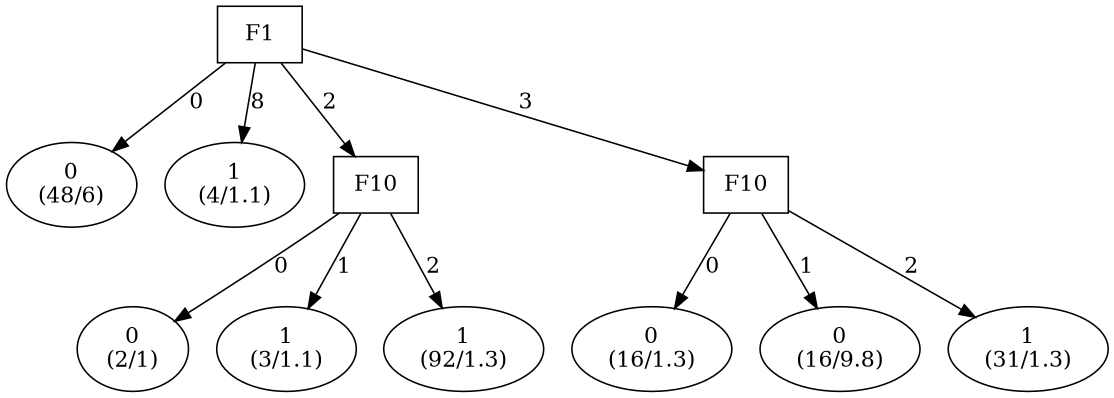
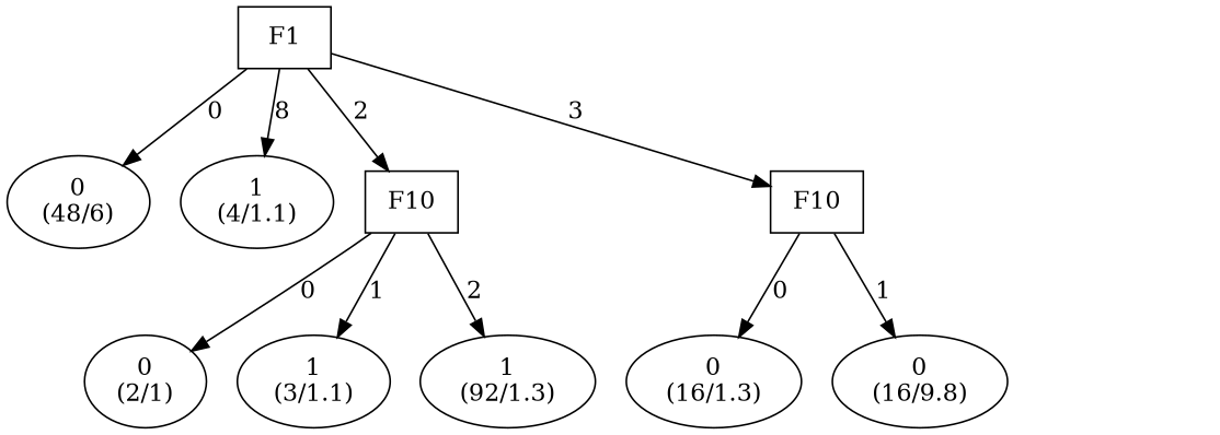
  digraph {
    node [shape=ellipse]
    n1 [label="F1\n" shape=box]
    n2 [label="0\n(48/6)"]
    n3 [label="1\n(4/1.1)"]
    n4 [label="F10\n" shape=box]
    n5 [label="F10\n" shape=box]
    n6 [label="0\n(2/1)"]
    n7 [label="1\n(3/1.1)"]
    n8 [label="1\n(92/1.3)"]
    n9 [label="0\n(16/1.3)"]
    n10 [label="0\n(16/9.8)"]
-   n11 [label="1\n(31/1.3)"]
    n1 -> n2 [label=0]
    n1 -> n3 [label=8]
    n1 -> n4 [label=2]
    n1 -> n5 [label=3]
    n4 -> n6 [label=0]
    n4 -> n7 [label=1]
    n4 -> n8 [label=2]
    n5 -> n9 [label=0]
    n5 -> n10 [label=1]
-   n5 -> n11 [label=2]
  }
